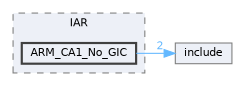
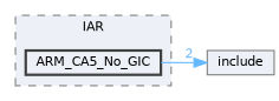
  digraph {
    compound=true
    rankdir=LR
    node [fillcolor="#edf0f7" fontname=Helvetica fontsize=10 shape=box]
-   n1 [color=grey25 height=0.2 label=ARM_CA1_No_GIC style="filled,bold" width=0.4]
+   n1 [color=grey25 height=0.2 label=ARM_CA5_No_GIC style="filled,bold" width=0.4]
    n2 [color=grey50 height=0.2 label=include style=filled width=0.4]
    subgraph cluster_1 {
      bgcolor="#edf0f7"
      fontname=Helvetica
      fontsize=10
      label=IAR
      pencolor=grey50
      style="filled,dashed"
      n1
    }
    n1 -> n2 [color=steelblue1 fontcolor=steelblue1 fontname=Helvetica fontsize=10 headlabel=2 labeldistance=1.5 labelfontname=Helvetica labelfontsize=10]
  }
